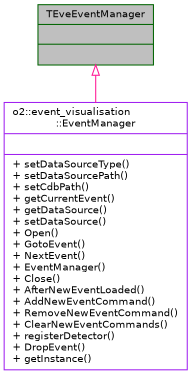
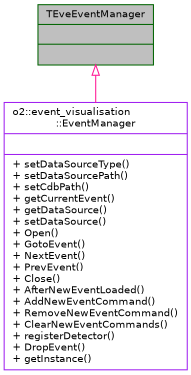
  digraph {
    node [fontname=Helvetica fontsize=10 shape=record]
    n1 [color=darkgreen fillcolor=grey75 fontcolor=black height=0.2 label="{TEveEventManager\n||}" style=filled width=0.4]
-   n2 [color=purple height=0.2 label="{o2::event_visualisation\l::EventManager\n||+ setDataSourceType()\l+ setDataSourcePath()\l+ setCdbPath()\l+ getCurrentEvent()\l+ getDataSource()\l+ setDataSource()\l+ Open()\l+ GotoEvent()\l+ NextEvent()\l+ EventManager()\l+ Close()\l+ AfterNewEventLoaded()\l+ AddNewEventCommand()\l+ RemoveNewEventCommand()\l+ ClearNewEventCommands()\l+ registerDetector()\l+ DropEvent()\l+ getInstance()\l}" width=0.4]
+   n2 [color=purple height=0.2 label="{o2::event_visualisation\l::EventManager\n||+ setDataSourceType()\l+ setDataSourcePath()\l+ setCdbPath()\l+ getCurrentEvent()\l+ getDataSource()\l+ setDataSource()\l+ Open()\l+ GotoEvent()\l+ NextEvent()\l+ PrevEvent()\l+ Close()\l+ AfterNewEventLoaded()\l+ AddNewEventCommand()\l+ RemoveNewEventCommand()\l+ ClearNewEventCommands()\l+ registerDetector()\l+ DropEvent()\l+ getInstance()\l}" width=0.4]
    n1 -> n2 [arrowtail=onormal color=deeppink dir=back fontname=Helvetica fontsize=10 labelfontname=Helvetica labelfontsize=10 style=solid]
  }
